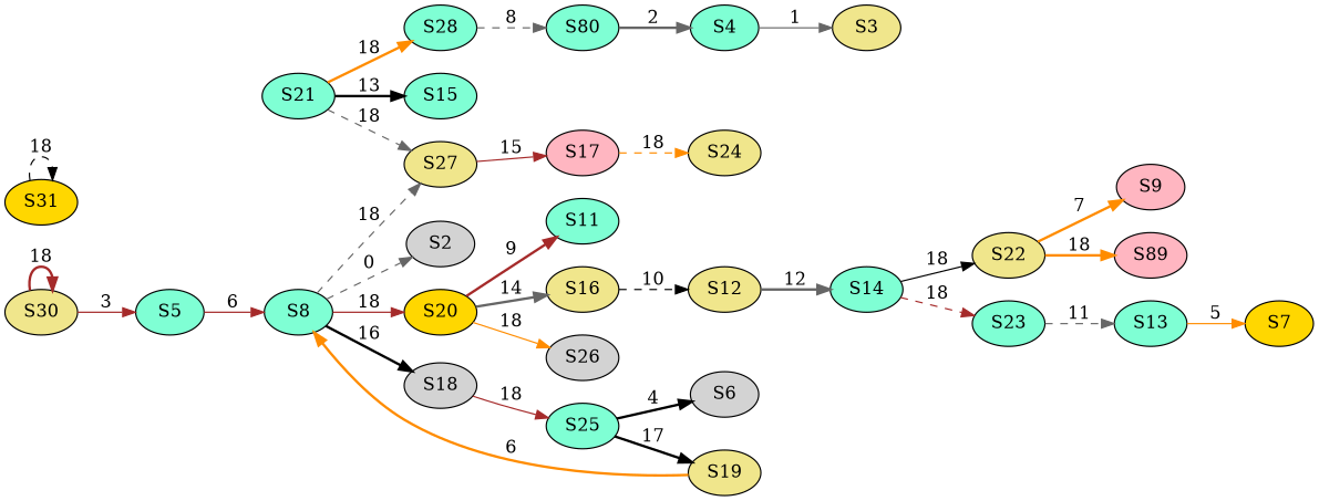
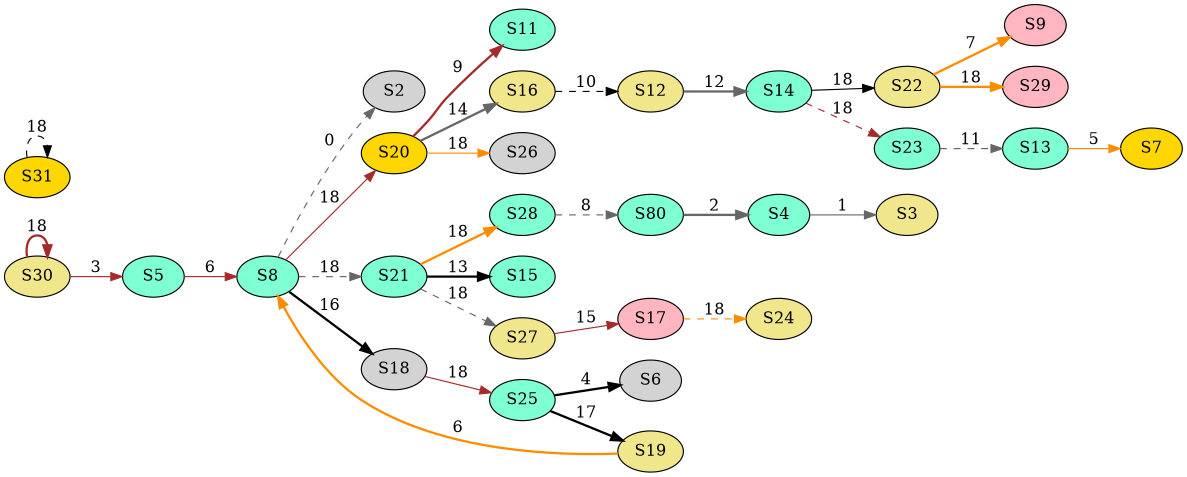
  strict digraph {
    rankdir=LR
    node [fillcolor=aquamarine style=filled]
    edge [color=gray40 style=bold]
    S2 [fillcolor=lightgrey]
    S8
    S20 [fillcolor=gold]
    S21
    S18 [fillcolor=lightgrey]
    S11
    S16 [fillcolor=khaki]
    S26 [fillcolor=lightgrey]
    S28
    S15
    S27 [fillcolor=khaki]
    S25
    S3 [fillcolor=khaki]
    S4
    n15 [label=S80]
    S30 [fillcolor=khaki]
    S5
    S6 [fillcolor=lightgrey]
    S19 [fillcolor=khaki]
    S7 [fillcolor=gold]
    S13
    S22 [fillcolor=khaki]
    S9 [fillcolor=lightpink]
-   S29 [fillcolor=lightpink label=S89]
+   S29 [fillcolor=lightpink]
    S12 [fillcolor=khaki]
    S14
    S23
    S17 [fillcolor=lightpink]
    S24 [fillcolor=khaki]
    S31 [fillcolor=gold]
    S8 -> S2 [label=0 style=dashed]
    S8 -> S20 [color=brown label=18 style=solid]
-   S8 -> S27 [label=18 style=dashed]
+   S8 -> S21 [label=18 style=dashed]
    S8 -> S18 [color=black label=16]
    S20 -> S11 [color=brown label=9]
    S20 -> S16 [label=14]
    S20 -> S26 [color=darkorange label=18 style=solid]
    S21 -> S28 [color=darkorange label=18]
    S21 -> S15 [color=black label=13]
    S21 -> S27 [label=18 style=dashed]
    S18 -> S25 [color=brown label=18 style=solid]
    S16 -> S12 [color=black label=10 style=dashed]
    S28 -> n15 [label=8 style=dashed]
    S27 -> S17 [color=brown label=15 style=solid]
    S25 -> S6 [color=black label=4]
    S25 -> S19 [color=black label=17]
    S4 -> S3 [label=1 style=solid]
    n15 -> S4 [label=2]
    S30 -> S30 [color=brown label=18]
    S30 -> S5 [color=brown label=3 style=solid]
    S5 -> S8 [color=brown label=6 style=solid]
    S19 -> S8 [color=darkorange label=6]
    S13 -> S7 [color=darkorange label=5 style=solid]
    S22 -> S9 [color=darkorange label=7]
    S22 -> S29 [color=darkorange label=18]
    S12 -> S14 [label=12]
    S14 -> S22 [color=black label=18 style=solid]
    S14 -> S23 [color=brown label=18 style=dashed]
    S23 -> S13 [label=11 style=dashed]
    S17 -> S24 [color=darkorange label=18 style=dashed]
    S31 -> S31 [color=black label=18 style=dashed]
  }
